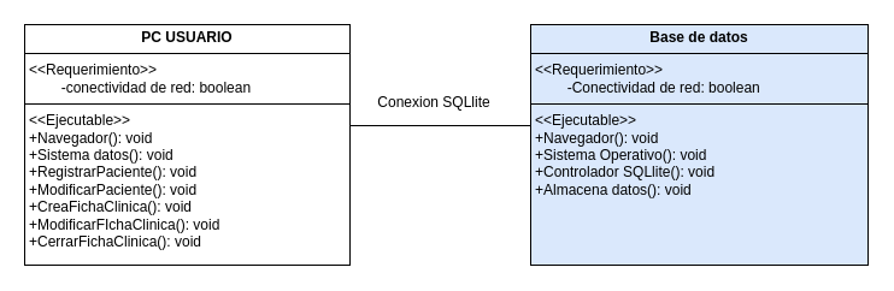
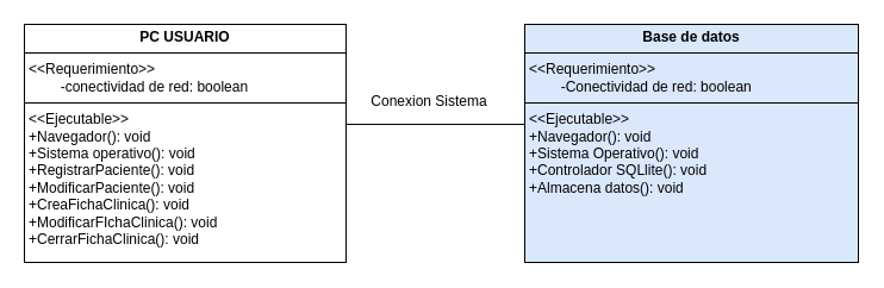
  <mxCell id="0" />
  <mxCell id="1" parent="0" />
- <mxCell id="2" value="&lt;p style=&quot;margin:0px;margin-top:4px;text-align:center;&quot;&gt;&lt;b&gt;PC USUARIO&lt;/b&gt;&lt;/p&gt;&lt;hr size=&quot;1&quot; style=&quot;border-style:solid;&quot;&gt;&lt;p style=&quot;margin:0px;margin-left:4px;&quot;&gt;&amp;lt;&amp;lt;Requerimiento&amp;gt;&amp;gt;&lt;/p&gt;&lt;p style=&quot;margin:0px;margin-left:4px;&quot;&gt;&lt;span style=&quot;white-space: pre;&quot;&gt;&#09;&lt;/span&gt;-conectividad de red: boolean&lt;br&gt;&lt;/p&gt;&lt;hr size=&quot;1&quot; style=&quot;border-style:solid;&quot;&gt;&lt;p style=&quot;margin:0px;margin-left:4px;&quot;&gt;&amp;lt;&amp;lt;Ejecutable&amp;gt;&amp;gt;&lt;/p&gt;&lt;p style=&quot;margin:0px;margin-left:4px;&quot;&gt;+Navegador(): void&lt;/p&gt;&lt;p style=&quot;margin:0px;margin-left:4px;&quot;&gt;+Sistema datos(): void&lt;/p&gt;&lt;p style=&quot;margin:0px;margin-left:4px;&quot;&gt;+RegistrarPaciente(): void&lt;/p&gt;&lt;p style=&quot;margin:0px;margin-left:4px;&quot;&gt;+ModificarPaciente(): void&lt;/p&gt;&lt;p style=&quot;margin:0px;margin-left:4px;&quot;&gt;+CreaFichaClinica(): void&lt;/p&gt;&lt;p style=&quot;margin:0px;margin-left:4px;&quot;&gt;+ModificarFIchaClinica(): void&lt;/p&gt;&lt;p style=&quot;margin:0px;margin-left:4px;&quot;&gt;+CerrarFichaClinica(): void&lt;/p&gt;" style="verticalAlign=top;align=left;overflow=fill;html=1;whiteSpace=wrap;" parent="1" vertex="1"><mxGeometry x="20" y="20" width="270" height="200" as="geometry" /></mxCell>
+ <mxCell id="2" value="&lt;p style=&quot;margin:0px;margin-top:4px;text-align:center;&quot;&gt;&lt;b&gt;PC USUARIO&lt;/b&gt;&lt;/p&gt;&lt;hr size=&quot;1&quot; style=&quot;border-style:solid;&quot;&gt;&lt;p style=&quot;margin:0px;margin-left:4px;&quot;&gt;&amp;lt;&amp;lt;Requerimiento&amp;gt;&amp;gt;&lt;/p&gt;&lt;p style=&quot;margin:0px;margin-left:4px;&quot;&gt;&lt;span style=&quot;white-space: pre;&quot;&gt;&#09;&lt;/span&gt;-conectividad de red: boolean&lt;br&gt;&lt;/p&gt;&lt;hr size=&quot;1&quot; style=&quot;border-style:solid;&quot;&gt;&lt;p style=&quot;margin:0px;margin-left:4px;&quot;&gt;&amp;lt;&amp;lt;Ejecutable&amp;gt;&amp;gt;&lt;/p&gt;&lt;p style=&quot;margin:0px;margin-left:4px;&quot;&gt;+Navegador(): void&lt;/p&gt;&lt;p style=&quot;margin:0px;margin-left:4px;&quot;&gt;+Sistema operativo(): void&lt;/p&gt;&lt;p style=&quot;margin:0px;margin-left:4px;&quot;&gt;+RegistrarPaciente(): void&lt;/p&gt;&lt;p style=&quot;margin:0px;margin-left:4px;&quot;&gt;+ModificarPaciente(): void&lt;/p&gt;&lt;p style=&quot;margin:0px;margin-left:4px;&quot;&gt;+CreaFichaClinica(): void&lt;/p&gt;&lt;p style=&quot;margin:0px;margin-left:4px;&quot;&gt;+ModificarFIchaClinica(): void&lt;/p&gt;&lt;p style=&quot;margin:0px;margin-left:4px;&quot;&gt;+CerrarFichaClinica(): void&lt;/p&gt;" style="verticalAlign=top;align=left;overflow=fill;html=1;whiteSpace=wrap;" parent="1" vertex="1"><mxGeometry x="20" y="20" width="270" height="200" as="geometry" /></mxCell>
  <mxCell id="3" value="&lt;p style=&quot;margin:0px;margin-top:4px;text-align:center;&quot;&gt;&lt;b&gt;Base de datos&lt;/b&gt;&lt;/p&gt;&lt;hr size=&quot;1&quot; style=&quot;border-style:solid;&quot;&gt;&lt;p style=&quot;margin:0px;margin-left:4px;&quot;&gt;&amp;lt;&amp;lt;Requerimiento&amp;gt;&amp;gt;&lt;/p&gt;&lt;p style=&quot;margin:0px;margin-left:4px;&quot;&gt;&lt;span style=&quot;white-space: pre;&quot;&gt;&#09;&lt;/span&gt;-Conectividad de red: boolean&lt;br&gt;&lt;/p&gt;&lt;hr size=&quot;1&quot; style=&quot;border-style:solid;&quot;&gt;&lt;p style=&quot;margin:0px;margin-left:4px;&quot;&gt;&amp;lt;&amp;lt;Ejecutable&amp;gt;&amp;gt;&lt;/p&gt;&lt;p style=&quot;margin:0px;margin-left:4px;&quot;&gt;+Navegador(): void&lt;/p&gt;&lt;p style=&quot;margin:0px;margin-left:4px;&quot;&gt;+Sistema Operativo(): void&lt;/p&gt;&lt;p style=&quot;margin:0px;margin-left:4px;&quot;&gt;+Controlador SQLlite(): void&lt;/p&gt;&lt;p style=&quot;margin:0px;margin-left:4px;&quot;&gt;+Almacena datos(): void&lt;/p&gt;" style="verticalAlign=top;align=left;overflow=fill;html=1;whiteSpace=wrap;fillColor=#dae8fc;" parent="1" vertex="1"><mxGeometry x="440" y="20" width="280" height="200" as="geometry" /></mxCell>
  <mxCell id="4" value="" style="line;strokeWidth=1;fillColor=none;align=left;verticalAlign=middle;spacingTop=-1;spacingLeft=3;spacingRight=3;rotatable=0;labelPosition=right;points=[];portConstraint=eastwest;strokeColor=inherit;" parent="1" vertex="1"><mxGeometry x="290" y="100" width="150" height="8" as="geometry" /></mxCell>
- <mxCell id="5" value="Conexion SQLlite" style="text;html=1;align=center;verticalAlign=middle;whiteSpace=wrap;rounded=0;" parent="1" vertex="1"><mxGeometry x="310" y="70" width="100" height="30" as="geometry" /></mxCell>
+ <mxCell id="5" value="Conexion Sistema" style="text;html=1;align=center;verticalAlign=middle;whiteSpace=wrap;rounded=0;" parent="1" vertex="1"><mxGeometry x="310" y="70" width="100" height="30" as="geometry" /></mxCell>
